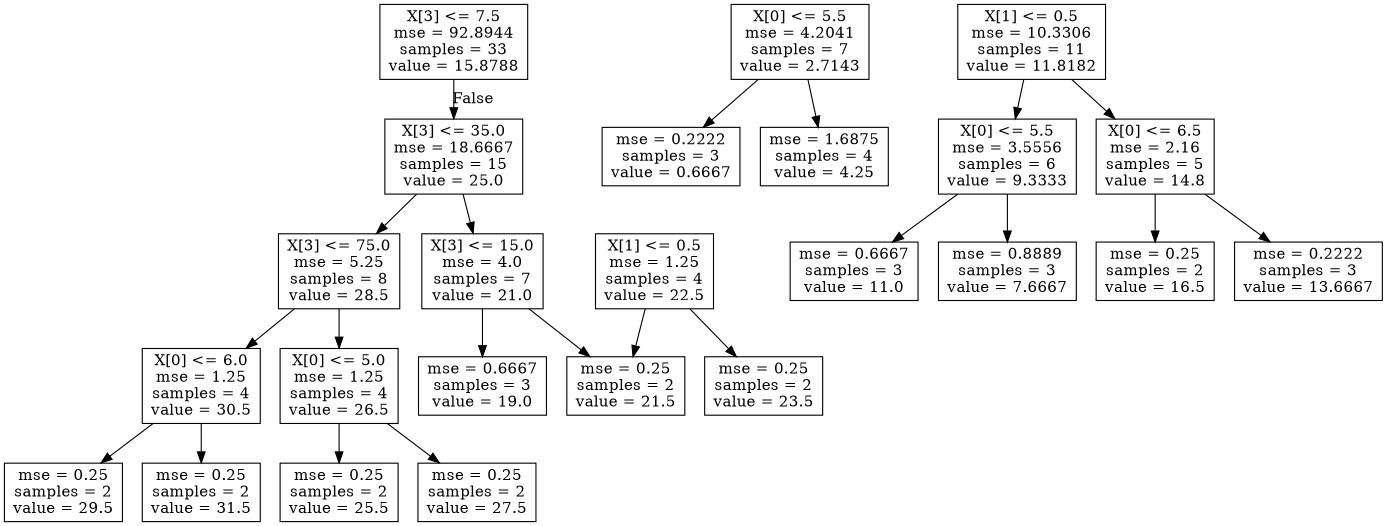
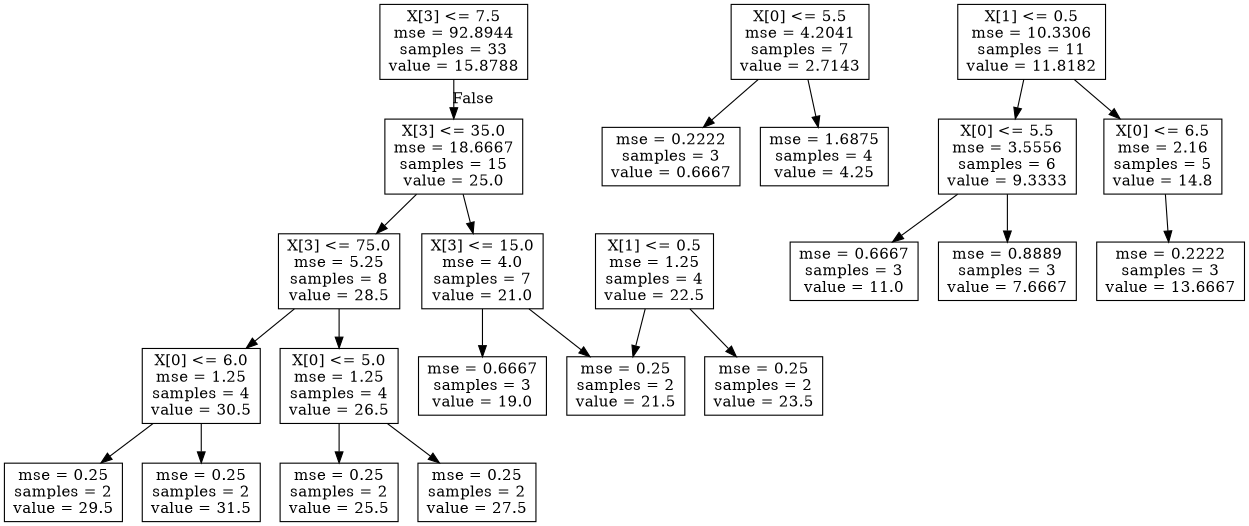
  digraph {
    node [shape=box]
    n1 [label="X[3] <= 7.5\nmse = 92.8944\nsamples = 33\nvalue = 15.8788"]
    n2 [label="X[3] <= 35.0\nmse = 18.6667\nsamples = 15\nvalue = 25.0"]
    n3 [label="X[3] <= 15.0\nmse = 4.0\nsamples = 7\nvalue = 21.0"]
    n4 [label="X[3] <= 75.0\nmse = 5.25\nsamples = 8\nvalue = 28.5"]
    n5 [label="X[0] <= 5.5\nmse = 4.2041\nsamples = 7\nvalue = 2.7143"]
    n6 [label="mse = 0.2222\nsamples = 3\nvalue = 0.6667"]
    n7 [label="mse = 1.6875\nsamples = 4\nvalue = 4.25"]
    n8 [label="X[1] <= 0.5\nmse = 10.3306\nsamples = 11\nvalue = 11.8182"]
    n9 [label="X[0] <= 5.5\nmse = 3.5556\nsamples = 6\nvalue = 9.3333"]
    n10 [label="X[0] <= 6.5\nmse = 2.16\nsamples = 5\nvalue = 14.8"]
    n11 [label="mse = 0.6667\nsamples = 3\nvalue = 11.0"]
    n12 [label="mse = 0.8889\nsamples = 3\nvalue = 7.6667"]
-   n13 [label="mse = 0.25\nsamples = 2\nvalue = 16.5"]
    n14 [label="mse = 0.2222\nsamples = 3\nvalue = 13.6667"]
    n15 [label="mse = 0.6667\nsamples = 3\nvalue = 19.0"]
    n16 [label="mse = 0.25\nsamples = 2\nvalue = 21.5"]
    n17 [label="X[0] <= 5.0\nmse = 1.25\nsamples = 4\nvalue = 26.5"]
    n18 [label="X[0] <= 6.0\nmse = 1.25\nsamples = 4\nvalue = 30.5"]
    n19 [label="X[1] <= 0.5\nmse = 1.25\nsamples = 4\nvalue = 22.5"]
    n20 [label="mse = 0.25\nsamples = 2\nvalue = 23.5"]
    n21 [label="mse = 0.25\nsamples = 2\nvalue = 25.5"]
    n22 [label="mse = 0.25\nsamples = 2\nvalue = 27.5"]
    n23 [label="mse = 0.25\nsamples = 2\nvalue = 29.5"]
    n24 [label="mse = 0.25\nsamples = 2\nvalue = 31.5"]
    n1 -> n2 [headlabel=False labelangle=-45 labeldistance=2.5]
    n2 -> n3
    n2 -> n4
    n3 -> n15
    n3 -> n16
    n4 -> n17
    n4 -> n18
    n5 -> n6
    n5 -> n7
    n8 -> n9
    n8 -> n10
    n9 -> n11
    n9 -> n12
-   n10 -> n13
    n10 -> n14
    n17 -> n21
    n17 -> n22
    n18 -> n23
    n18 -> n24
    n19 -> n16
    n19 -> n20
  }
